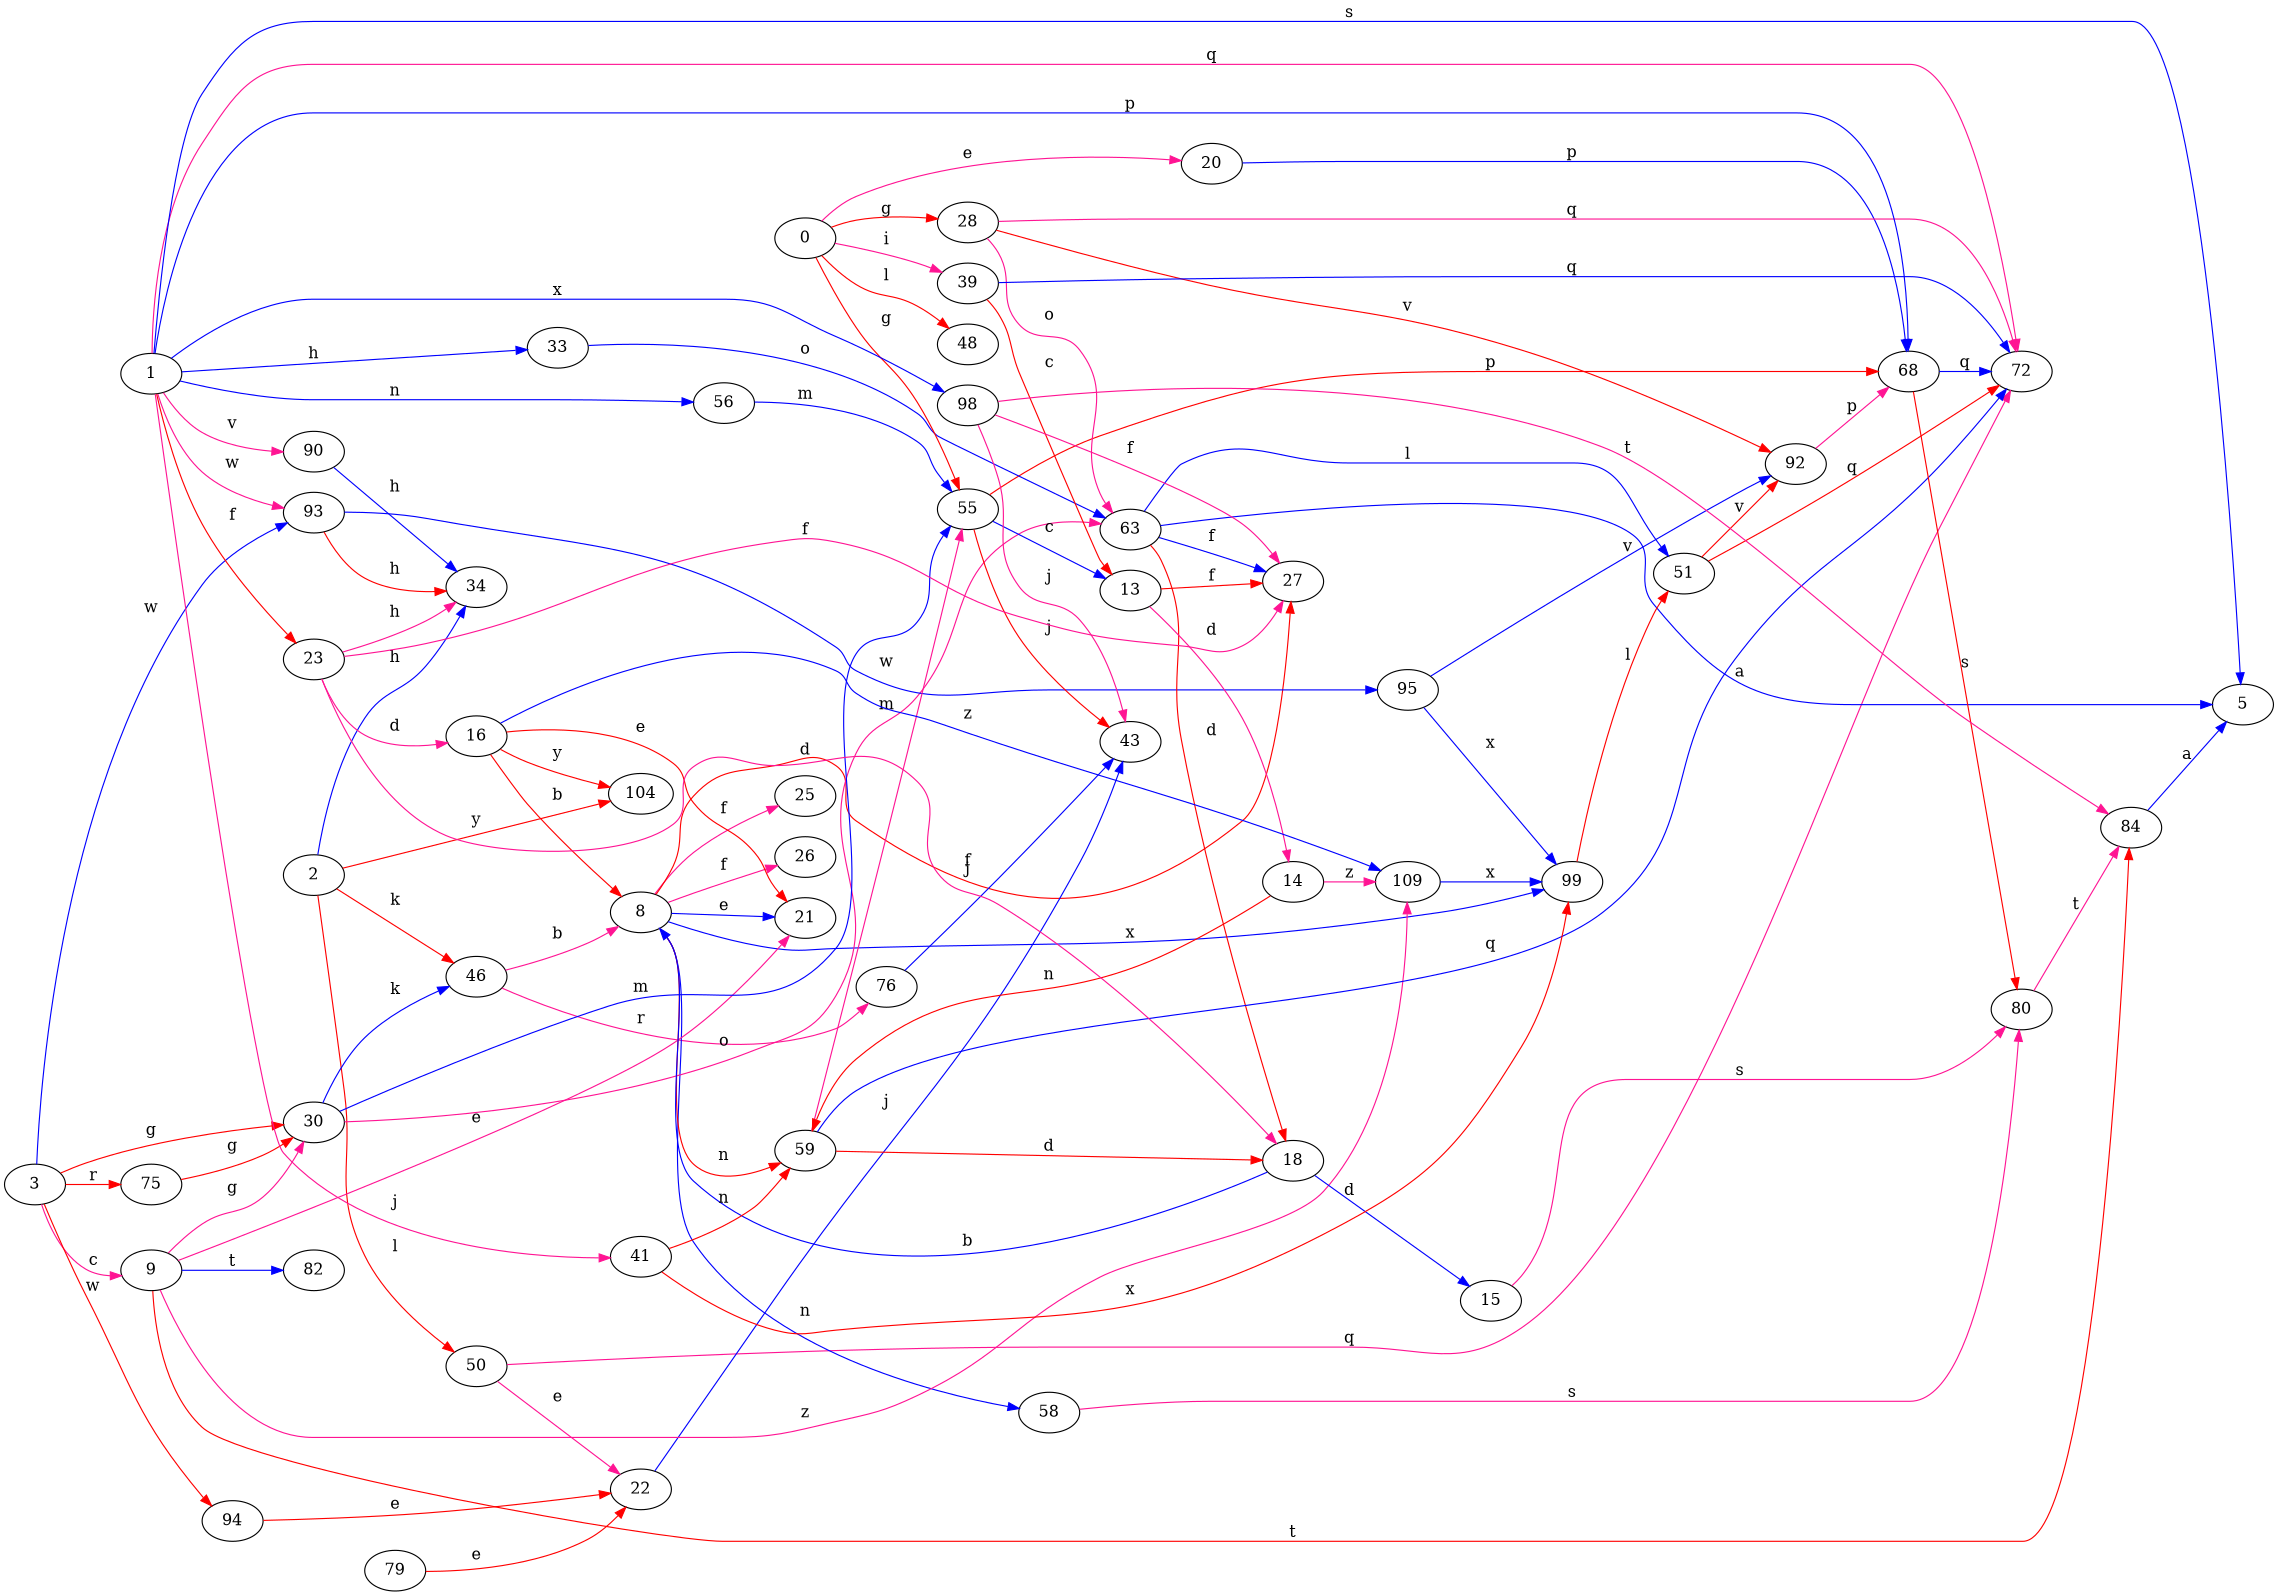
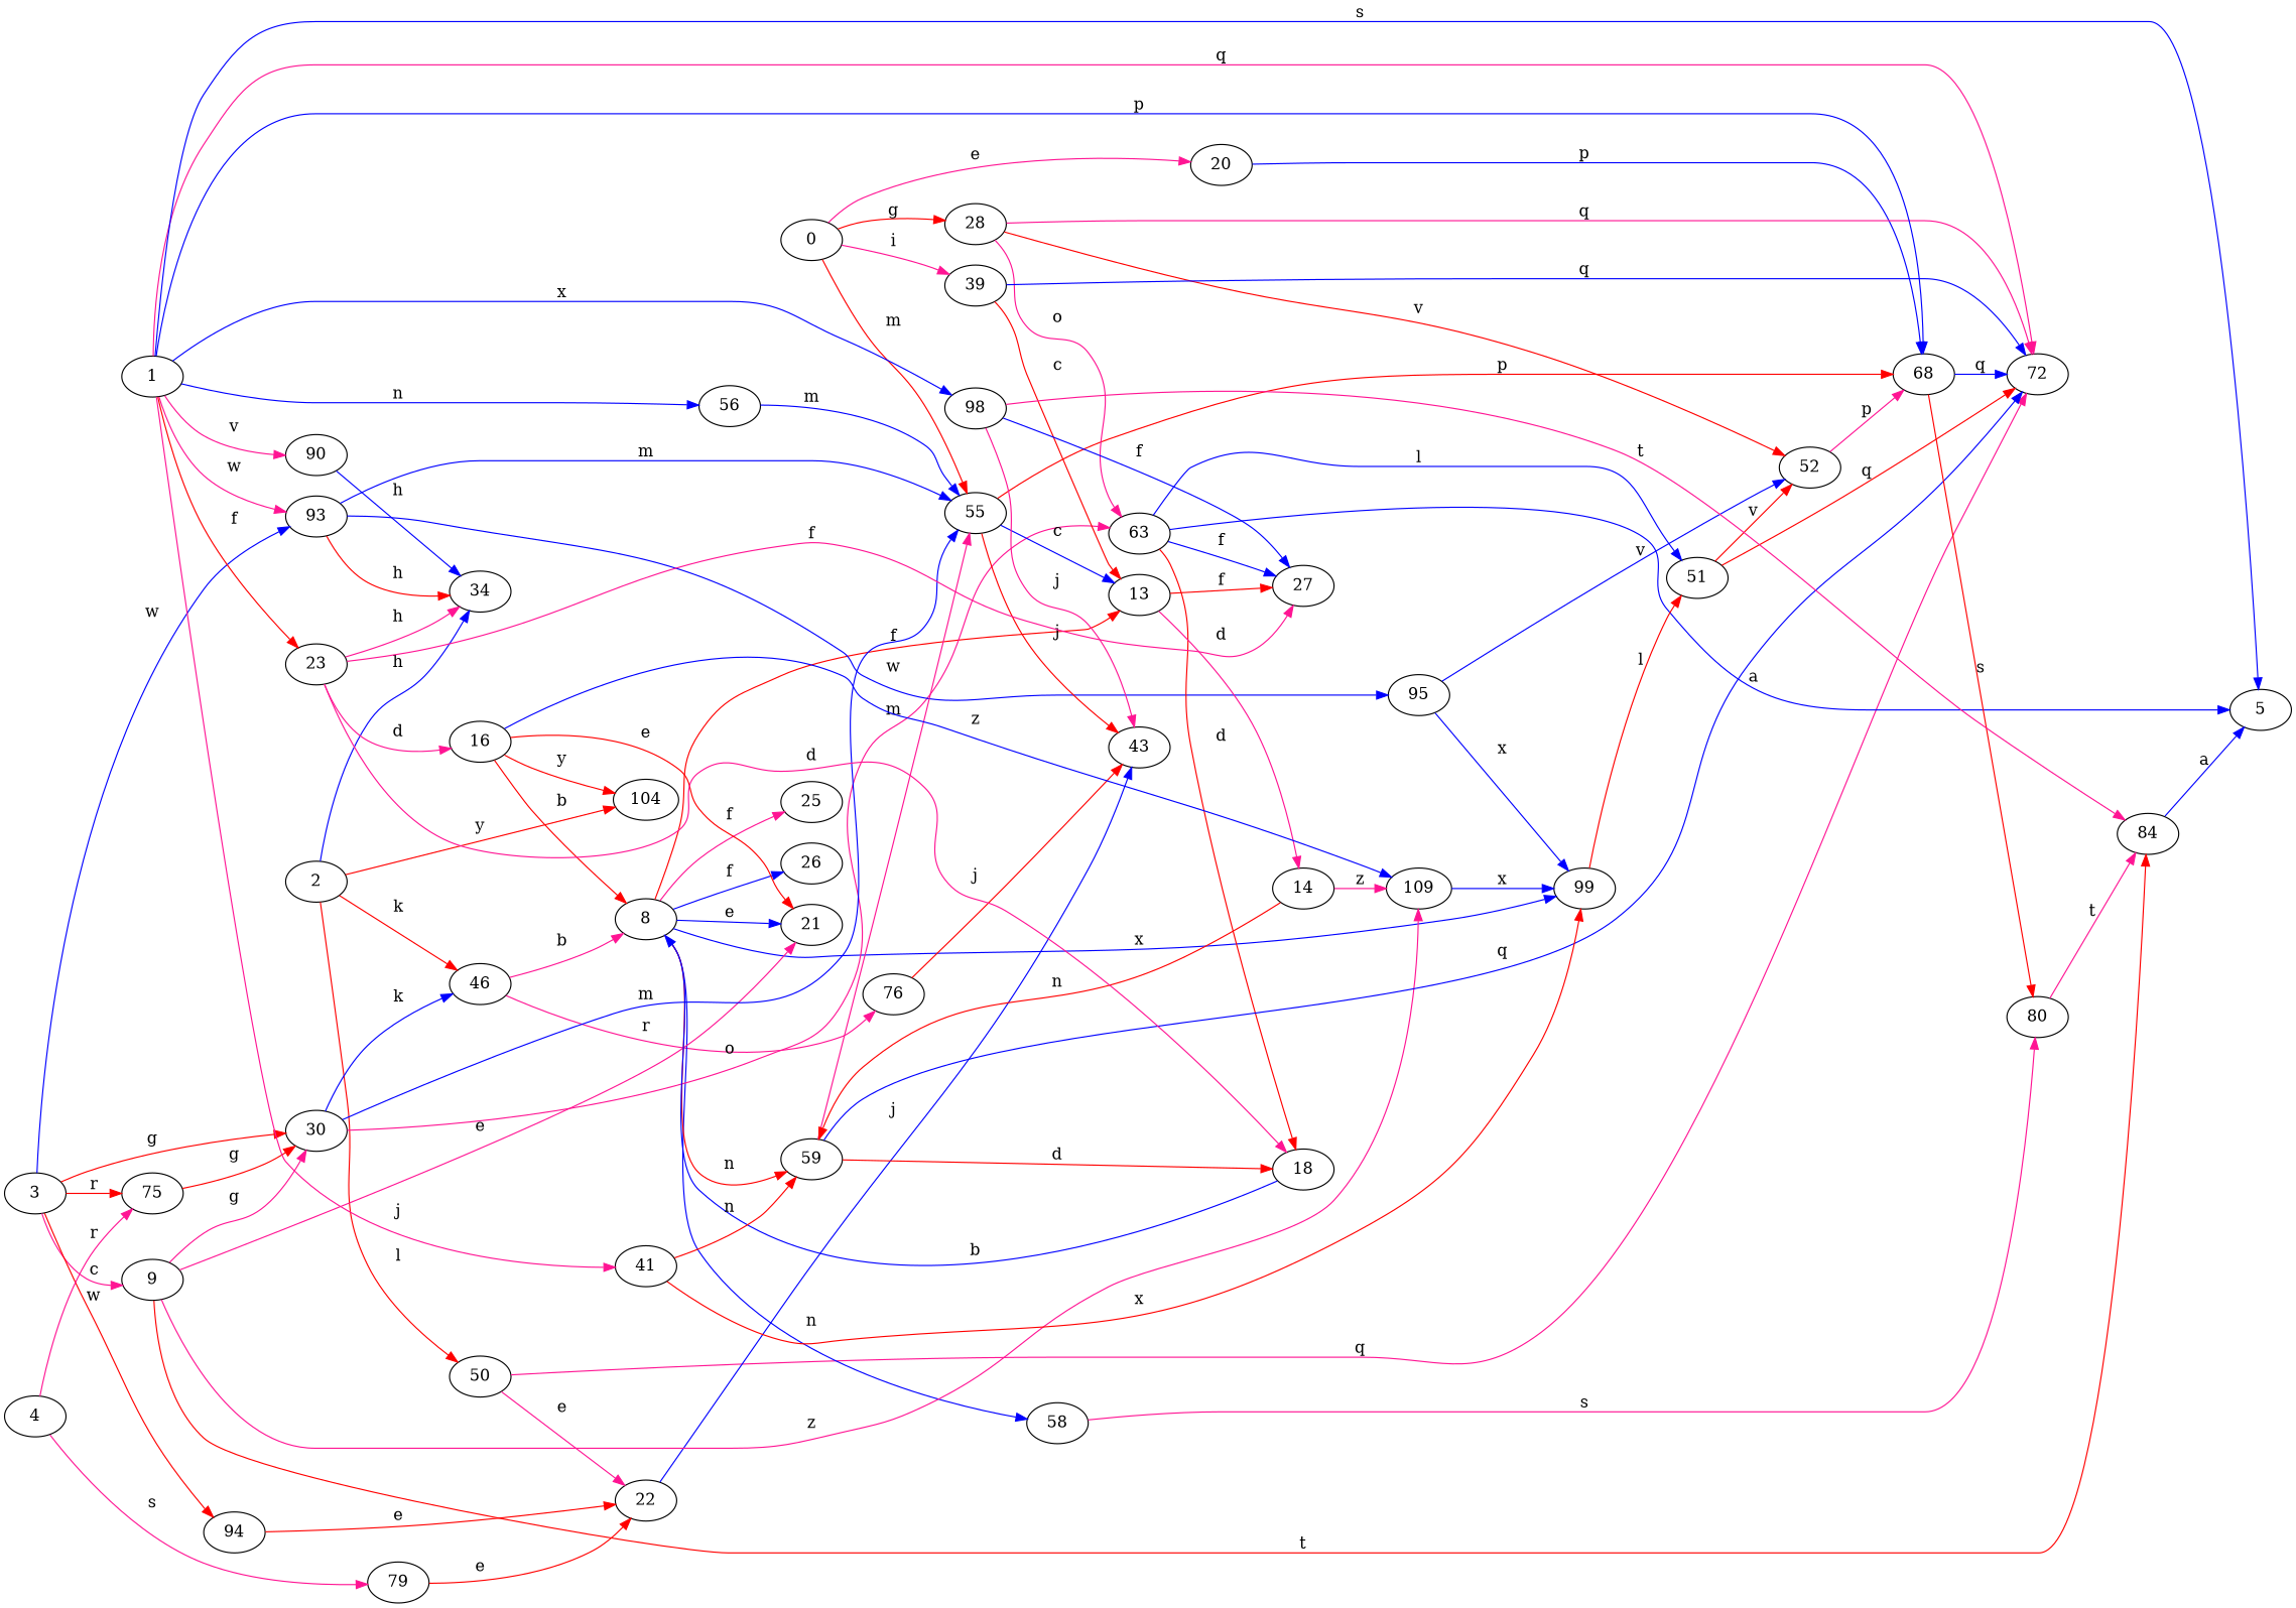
  strict digraph {
    rankdir=LR
    edge [color=blue]
    2
    34
    46
    50
    104
    8
    76
    22
    72
    3
    9
    30
    75
    93
    94
    21
-   82
    84
    109
    63
    55
    95
+   4
    79
    25
    26
    27
    58
    59
    99
    80
    18
    51
    5
    13
    14
-   15
    16
    20
    68
    43
    23
    28
-   92
-   33
+   92 [label=52]
    39
    41
    56
    0
-   48
    1
    90
    98
    2 -> 34 [label=h]
    2 -> 46 [color=red label=k]
    2 -> 50 [color=red label=l]
    2 -> 104 [color=red label=y]
    46 -> 8 [color=deeppink label=b]
    46 -> 76 [color=deeppink label=r]
    50 -> 22 [color=deeppink label=e]
    50 -> 72 [color=deeppink label=q]
    8 -> 21 [label=e]
    8 -> 25 [color=deeppink label=f]
-   8 -> 26 [color=deeppink label=f]
-   8 -> 27 [color=red label=f]
+   8 -> 26 [label=f]
+   8 -> 13 [color=red label=f]
    8 -> 58 [label=n]
    8 -> 59 [color=red label=n]
    8 -> 99 [label=x]
-   76 -> 43 [label=j]
+   76 -> 43 [color=red label=j]
    22 -> 43 [label=j]
    3 -> 9 [color=deeppink label=c]
    3 -> 30 [color=red label=g]
    3 -> 75 [color=red label=r]
    3 -> 93 [label=w]
    3 -> 94 [color=red label=w]
    9 -> 30 [color=deeppink label=g]
    9 -> 21 [color=deeppink label=e]
-   9 -> 82 [label=t]
    9 -> 84 [color=red label=t]
    9 -> 109 [color=deeppink label=z]
    30 -> 46 [label=k]
    30 -> 63 [color=deeppink label=o]
    30 -> 55 [label=m]
    75 -> 30 [color=red label=g]
    93 -> 34 [color=red label=h]
+   93 -> 55 [label=m]
    93 -> 95 [label=w]
    94 -> 22 [color=red label=e]
    84 -> 5 [label=a]
    109 -> 99 [label=x]
    63 -> 27 [label=f]
    63 -> 18 [color=red label=d]
    63 -> 51 [label=l]
    63 -> 5 [label=a]
    55 -> 13 [label=c]
    55 -> 68 [color=red label=p]
    55 -> 43 [color=red label=j]
    95 -> 99 [label=x]
    95 -> 92 [label=v]
+   4 -> 75 [color=deeppink label=r]
+   4 -> 79 [color=deeppink label=s]
    79 -> 22 [color=red label=e]
    58 -> 80 [color=deeppink label=s]
    59 -> 72 [label=q]
    59 -> 55 [color=deeppink label=m]
    59 -> 18 [color=red label=d]
    99 -> 51 [color=red label=l]
    80 -> 84 [color=deeppink label=t]
    18 -> 8 [label=b]
-   18 -> 15 [label=d]
    51 -> 72 [color=red label=q]
    51 -> 92 [color=red label=v]
    13 -> 27 [color=red label=f]
    13 -> 14 [color=deeppink label=d]
    14 -> 109 [color=deeppink label=z]
    14 -> 59 [color=red label=n]
-   15 -> 80 [color=deeppink label=s]
    16 -> 104 [color=red label=y]
    16 -> 8 [color=red label=b]
    16 -> 21 [color=red label=e]
    16 -> 109 [label=z]
    20 -> 68 [label=p]
    68 -> 72 [label=q]
    68 -> 80 [color=red label=s]
    23 -> 34 [color=deeppink label=h]
    23 -> 27 [color=deeppink label=f]
    23 -> 18 [color=deeppink label=d]
    23 -> 16 [color=deeppink label=d]
    28 -> 72 [color=deeppink label=q]
    28 -> 63 [color=deeppink label=o]
    28 -> 92 [color=red label=v]
    92 -> 68 [color=deeppink label=p]
-   33 -> 63 [label=o]
    39 -> 72 [label=q]
    39 -> 13 [color=red label=c]
    41 -> 59 [color=red label=n]
    41 -> 99 [color=red label=x]
    56 -> 55 [label=m]
-   0 -> 55 [color=red label=g]
+   0 -> 55 [color=red label=m]
    0 -> 20 [color=deeppink label=e]
    0 -> 28 [color=red label=g]
    0 -> 39 [color=deeppink label=i]
-   0 -> 48 [color=red label=l]
    1 -> 72 [color=deeppink label=q]
    1 -> 93 [color=deeppink label=w]
    1 -> 5 [label=s]
    1 -> 68 [label=p]
    1 -> 23 [color=red label=f]
-   1 -> 33 [label=h]
    1 -> 41 [color=deeppink label=j]
    1 -> 56 [label=n]
    1 -> 90 [color=deeppink label=v]
    1 -> 98 [label=x]
    90 -> 34 [label=h]
    98 -> 84 [color=deeppink label=t]
-   98 -> 27 [color=deeppink label=f]
+   98 -> 27 [label=f]
    98 -> 43 [color=deeppink label=j]
  }
